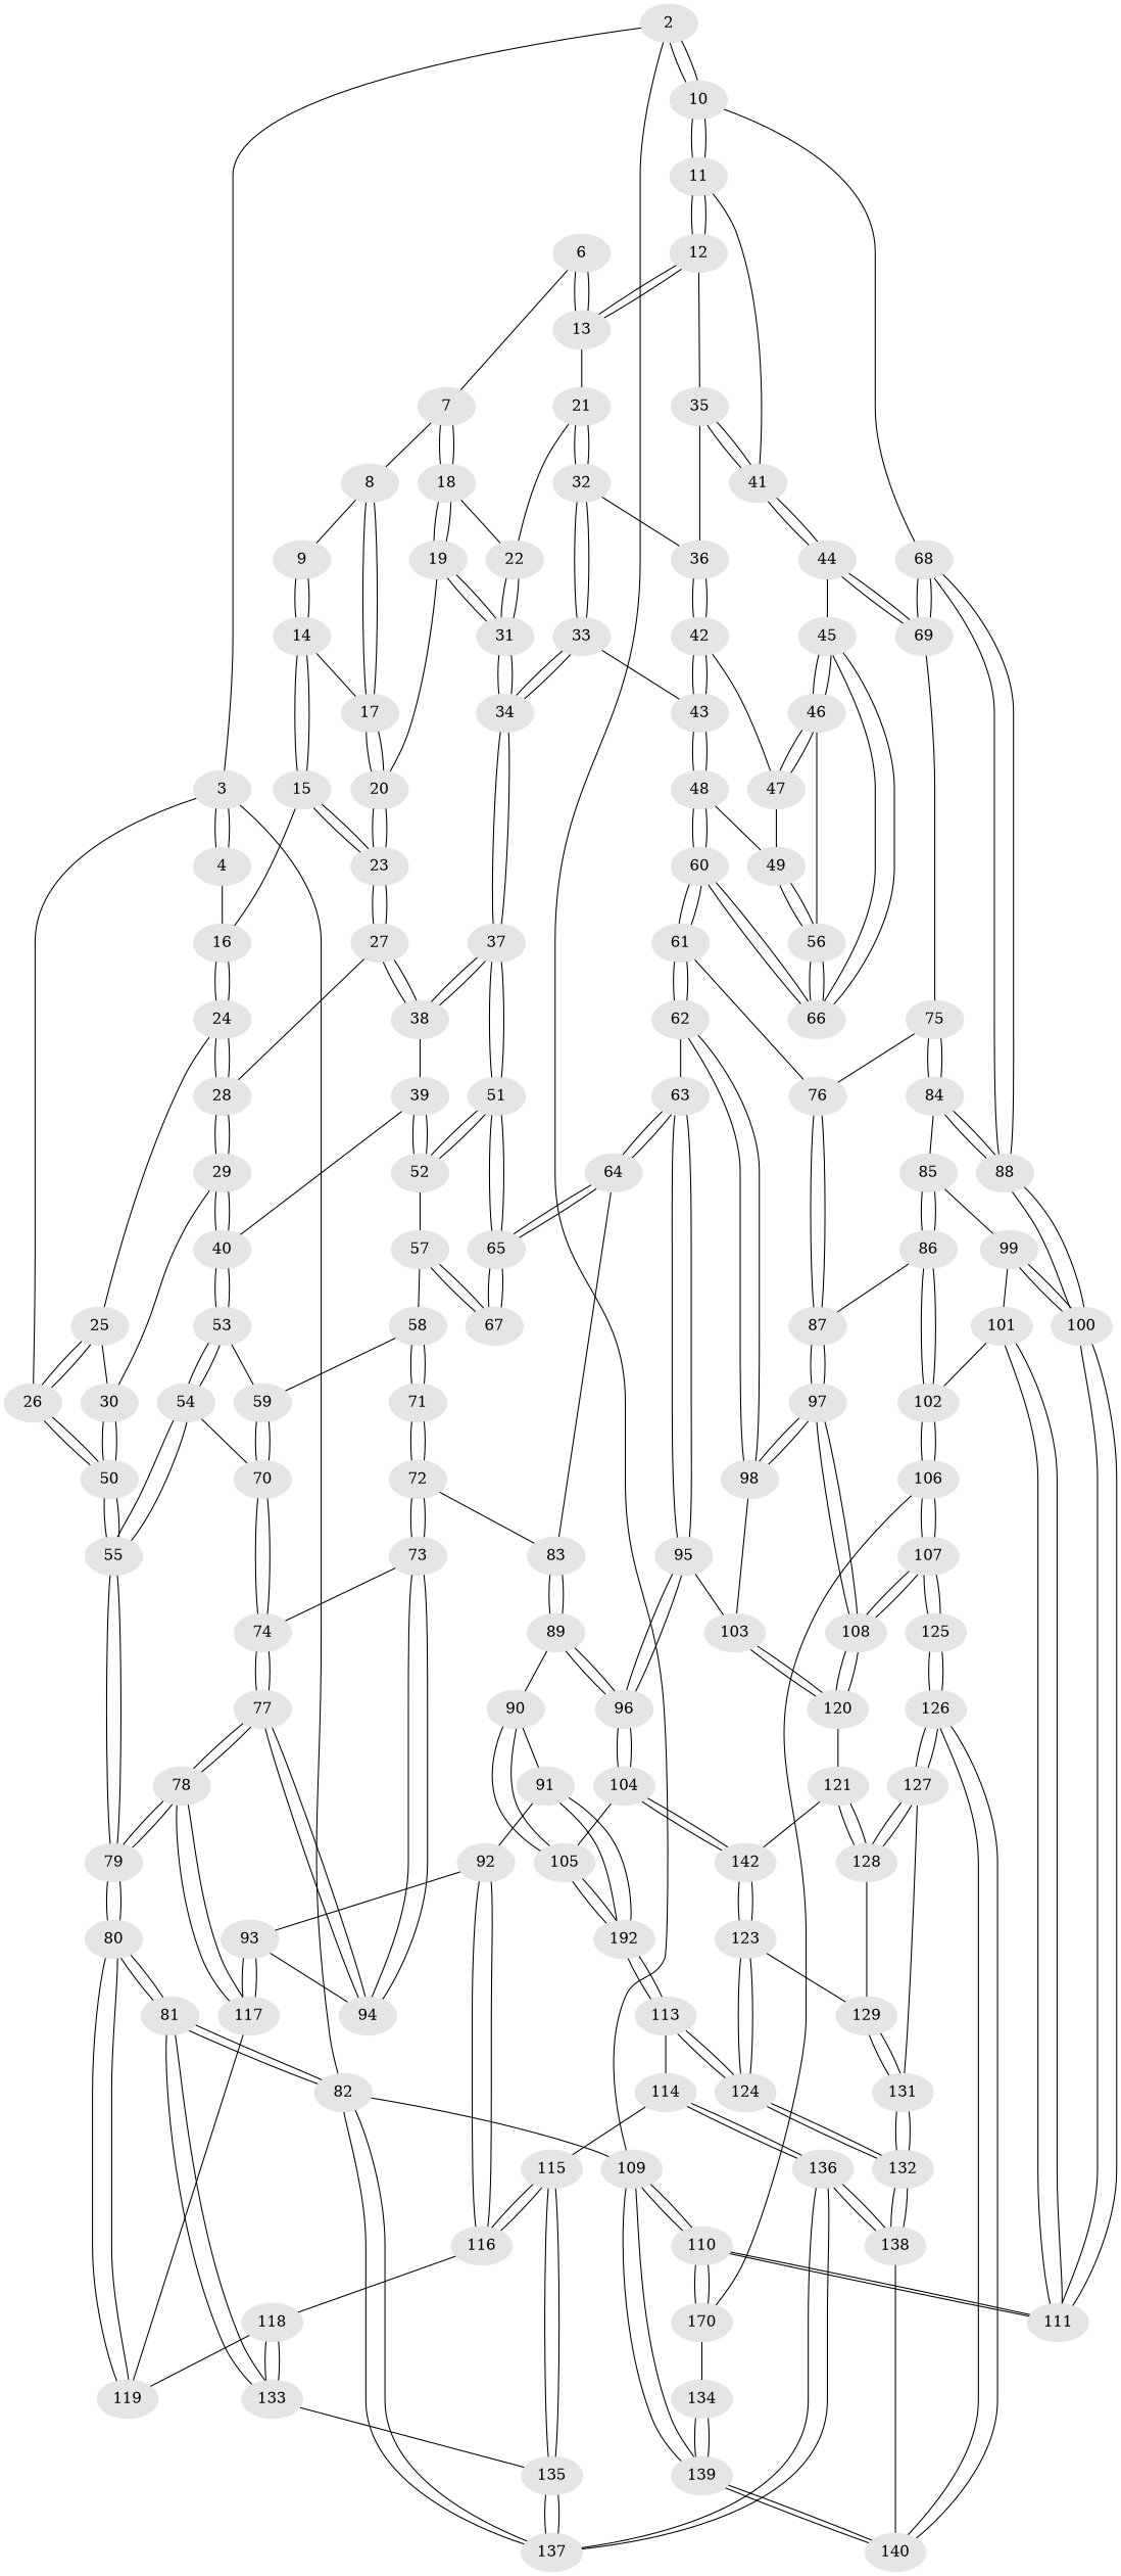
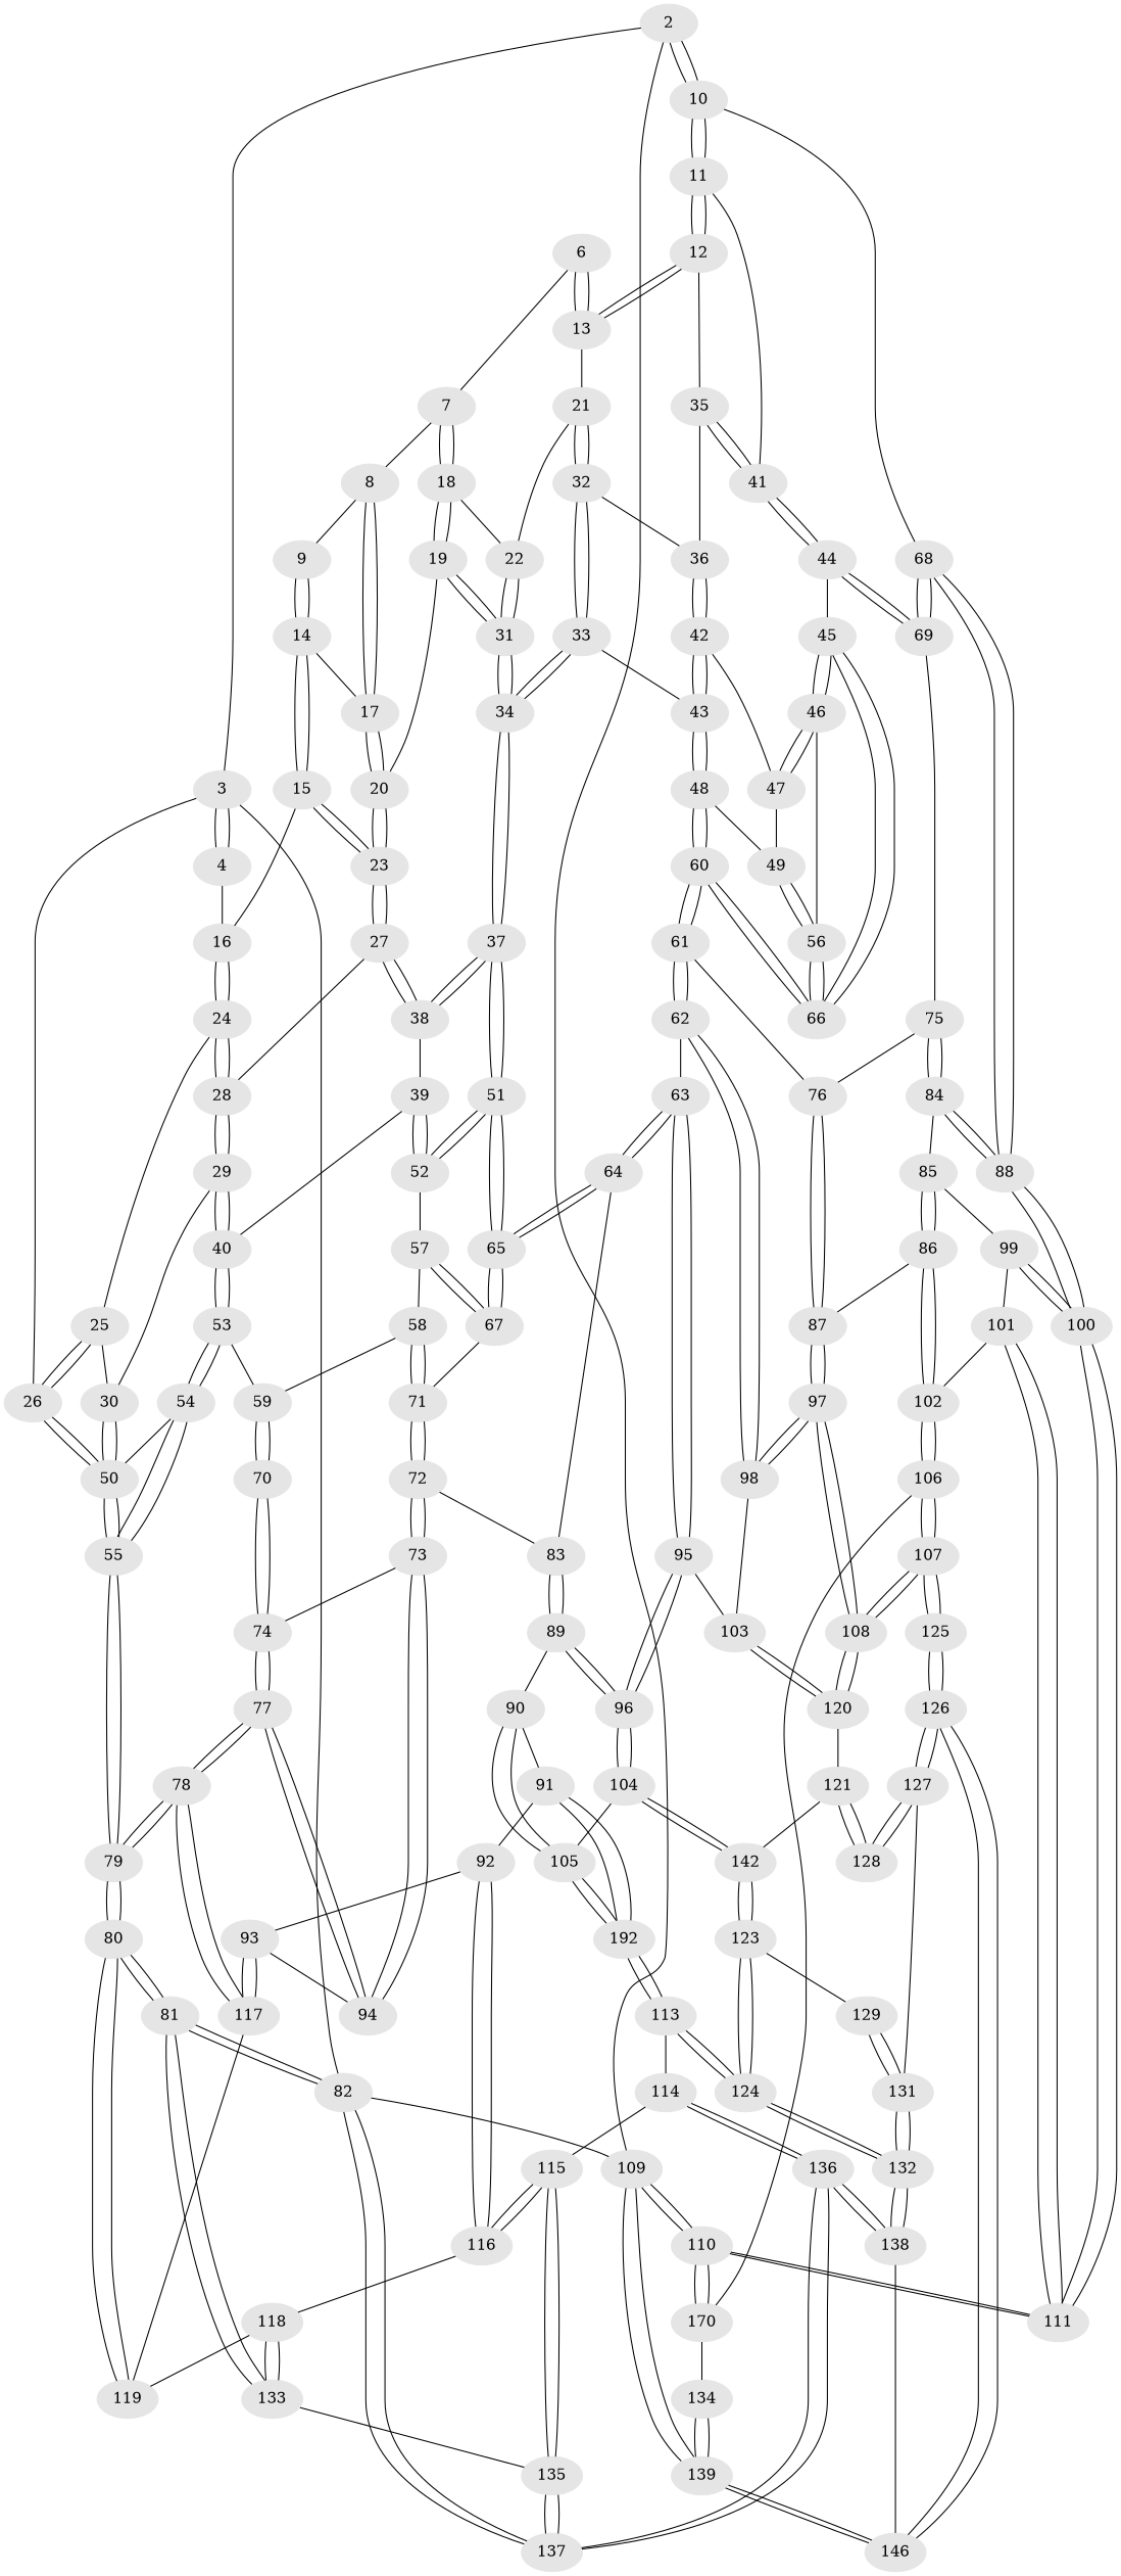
  graph {
    node [color=gray90 style=filled]
    2
    3
    10
    109
    6
    7
    13
    4
    26
    82
    11
    68
    110
    139
    16
    50
    137
    24
    9
    14
    8
    18
    21
    17
    19
    22
    20
    15
    12
    41
    69
    88
    35
    44
    36
    32
    23
    27
    25
    28
    31
    34
    33
    38
    30
    29
    55
    39
    40
    53
    37
    43
    42
    48
    51
    47
    52
    65
    57
    54
    59
    45
    49
    60
    46
    66
    75
    56
    61
    79
    67
    58
    70
    74
    80
    71
    72
    62
    76
    63
    98
    87
    64
    95
    103
    83
    96
    89
    100
    84
    77
    73
    94
    78
    85
    97
    117
    119
    81
    133
    135
    90
    86
    99
    102
    101
    106
    108
    111
    91
    105
    104
    92
    n114 [label=192]
    93
    116
    113
    118
    120
    n120 [label=142]
    107
    n122 [label=170]
    121
    123
    125
    134
    126
-   140
+   140 [label=146]
    114
    124
    115
    136
    132
    138
    128
    129
    131
    127
    2 -- 3
    2 -- 10
    2 -- 10
    2 -- 109
    3 -- 4
    3 -- 4
    3 -- 26
    3 -- 82
    10 -- 11
    10 -- 11
    10 -- 68
    109 -- 110
    109 -- 110
    109 -- 139
    109 -- 139
    6 -- 7
    6 -- 13
    6 -- 13
    7 -- 8
    7 -- 18
    7 -- 18
    13 -- 21
    4 -- 16
    26 -- 50
    26 -- 50
    82 -- 109
    82 -- 137
    82 -- 137
    11 -- 12
    11 -- 12
    11 -- 41
    68 -- 69
    68 -- 69
    68 -- 88
    68 -- 88
    110 -- 111
    110 -- 111
    110 -- n122
    110 -- n122
    139 -- 140
    139 -- 140
    16 -- 24
    16 -- 24
    50 -- 55
    50 -- 55
    24 -- 25
    24 -- 28
    24 -- 28
    9 -- 14
    9 -- 14
    14 -- 17
    14 -- 15
    14 -- 15
    8 -- 9
    8 -- 17
    8 -- 17
    18 -- 19
    18 -- 19
    18 -- 22
    21 -- 22
    21 -- 32
    21 -- 32
    17 -- 20
    17 -- 20
    19 -- 20
    19 -- 31
    19 -- 31
    22 -- 31
    22 -- 31
    20 -- 23
    20 -- 23
    15 -- 16
    15 -- 23
    15 -- 23
    12 -- 13
    12 -- 13
    12 -- 35
    41 -- 44
    41 -- 44
    69 -- 75
    88 -- 100
    88 -- 100
    35 -- 41
    35 -- 41
    35 -- 36
    44 -- 69
    44 -- 69
    44 -- 45
    36 -- 42
    36 -- 42
    32 -- 36
    32 -- 33
    32 -- 33
    23 -- 27
    23 -- 27
    27 -- 28
    27 -- 38
    27 -- 38
    25 -- 26
    25 -- 26
    25 -- 30
    28 -- 29
    28 -- 29
    31 -- 34
    31 -- 34
    34 -- 37
    34 -- 37
    33 -- 34
    33 -- 34
    33 -- 43
    38 -- 39
    30 -- 50
    30 -- 50
    29 -- 30
    29 -- 40
    29 -- 40
    55 -- 79
    55 -- 79
    39 -- 40
    39 -- 52
    39 -- 52
    40 -- 53
    40 -- 53
    53 -- 54
    53 -- 54
    53 -- 59
    37 -- 38
    37 -- 38
    37 -- 51
    37 -- 51
    43 -- 48
    43 -- 48
    42 -- 43
    42 -- 43
    42 -- 47
    48 -- 49
    48 -- 60
    48 -- 60
    51 -- 52
    51 -- 52
    51 -- 65
    51 -- 65
    47 -- 49
    52 -- 57
    65 -- 67
    65 -- 67
    57 -- 67
    57 -- 67
    57 -- 58
    54 -- 55
    54 -- 55
-   54 -- 70
+   54 -- 50
    59 -- 70
    59 -- 70
    45 -- 46
    45 -- 46
    45 -- 66
    45 -- 66
    49 -- 56
    49 -- 56
    60 -- 66
    60 -- 66
    60 -- 61
    60 -- 61
    46 -- 47
    46 -- 47
    46 -- 56
    75 -- 76
    75 -- 84
    75 -- 84
    56 -- 66
    56 -- 66
    61 -- 62
    61 -- 62
    61 -- 76
    79 -- 80
    79 -- 80
+   67 -- 71
    58 -- 59
    58 -- 71
    58 -- 71
    70 -- 74
    70 -- 74
    74 -- 77
    74 -- 77
    80 -- 119
    80 -- 119
    80 -- 81
    80 -- 81
    71 -- 72
    71 -- 72
    72 -- 83
    72 -- 73
    72 -- 73
    62 -- 63
    62 -- 98
    62 -- 98
    76 -- 87
    76 -- 87
    63 -- 64
    63 -- 64
    63 -- 95
    63 -- 95
    98 -- 103
    87 -- 97
    87 -- 97
    64 -- 65
    64 -- 65
    64 -- 83
    95 -- 103
    95 -- 96
    95 -- 96
    103 -- 120
    103 -- 120
    83 -- 89
    83 -- 89
    96 -- 104
    96 -- 104
    89 -- 96
    89 -- 96
    89 -- 90
    100 -- 111
    100 -- 111
    84 -- 88
    84 -- 88
    84 -- 85
    77 -- 94
    77 -- 94
    77 -- 78
    77 -- 78
    73 -- 74
    73 -- 94
    73 -- 94
    78 -- 79
    78 -- 79
    78 -- 117
    78 -- 117
    85 -- 86
    85 -- 86
    85 -- 99
    97 -- 98
    97 -- 98
    97 -- 108
    97 -- 108
    117 -- 119
    81 -- 82
    81 -- 82
    81 -- 133
    81 -- 133
    133 -- 135
    135 -- 137
    135 -- 137
    90 -- 91
    90 -- 105
    90 -- 105
    86 -- 87
    86 -- 102
    86 -- 102
    99 -- 100
    99 -- 100
    99 -- 101
    102 -- 106
    102 -- 106
    101 -- 102
    101 -- 111
    101 -- 111
    106 -- 107
    106 -- 107
    106 -- n122
    108 -- 120
    108 -- 120
    91 -- 92
    91 -- n114
    91 -- n114
    105 -- n114
    105 -- n114
    104 -- 105
    104 -- n120
    104 -- n120
    92 -- 93
    92 -- 116
    92 -- 116
    n114 -- 113
    n114 -- 113
    93 -- 94
    93 -- 117
    93 -- 117
    116 -- 118
    113 -- 114
    113 -- 124
    113 -- 124
    118 -- 119
    118 -- 133
    118 -- 133
    120 -- 121
    n120 -- 123
    n120 -- 123
    107 -- 108
    107 -- 108
    107 -- 125
    107 -- 125
    n122 -- 134
    121 -- n120
    121 -- 128
    121 -- 128
    123 -- 124
    123 -- 124
    123 -- 129
    125 -- 126
    125 -- 126
    134 -- 139
    134 -- 139
    126 -- 140
    126 -- 140
    126 -- 127
    126 -- 127
    114 -- 115
    114 -- 136
    114 -- 136
    124 -- 132
    124 -- 132
    115 -- 135
    115 -- 135
    115 -- 116
    115 -- 116
    136 -- 137
    136 -- 137
    136 -- 138
    136 -- 138
    132 -- 138
    132 -- 138
    138 -- 140
-   128 -- 129
    129 -- 131
    129 -- 131
    131 -- 132
    131 -- 132
    127 -- 128
    127 -- 128
    127 -- 131
  }
